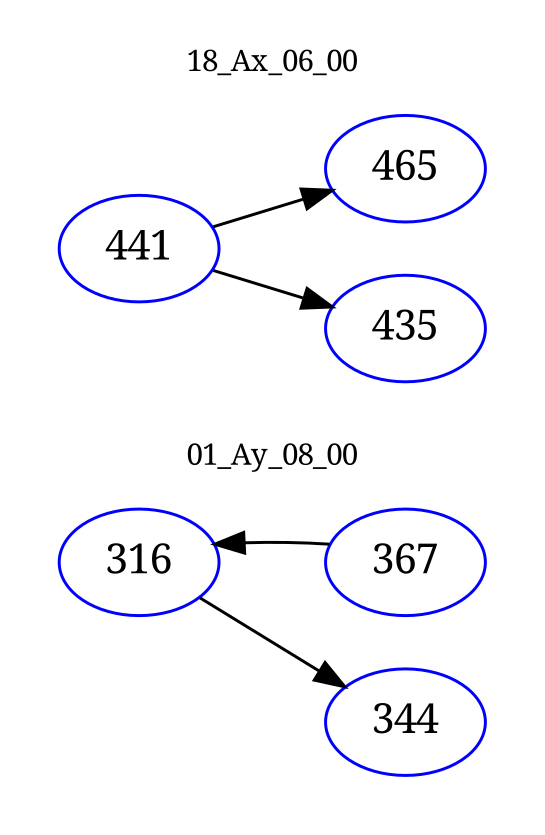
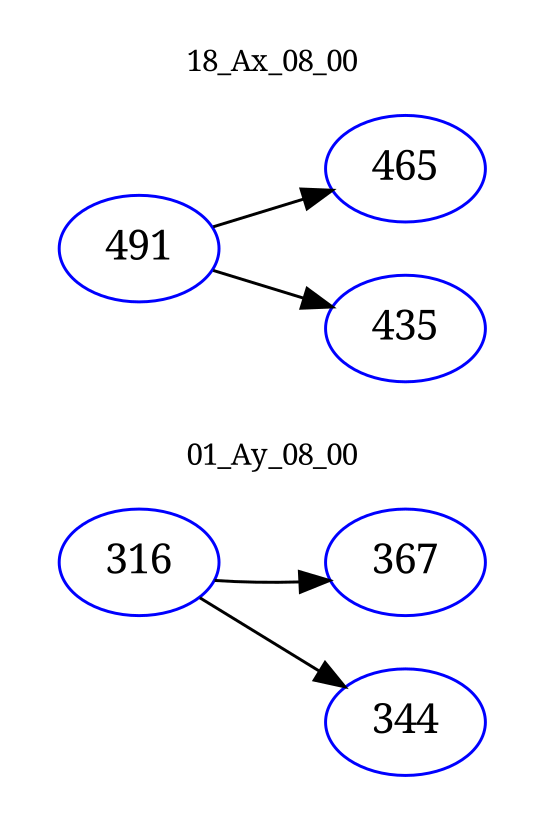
  digraph {
    fontname="Noto Serif"
    rankdir=LR
    node [color=blue fontname="Noto Serif"]
    edge [color=black fontname="Noto Serif"]
    n1 [label=316]
    n2 [label=344]
    n3 [label=367]
-   n4 [label=441]
+   n4 [label=491]
    n5 [label=435]
    n6 [label=465]
    subgraph cluster_1 {
      color=white
      fontsize=10
      label="01_Ay_08_00"
      n1
      n2
      n3
    }
    subgraph cluster_2 {
      color=white
      fontsize=10
-     label="18_Ax_06_00"
+     label="18_Ax_08_00"
      n4
      n5
      n6
    }
    n1 -> n2
-   n3 -> n1
+   n1 -> n3
    n4 -> n5
    n4 -> n6
  }
